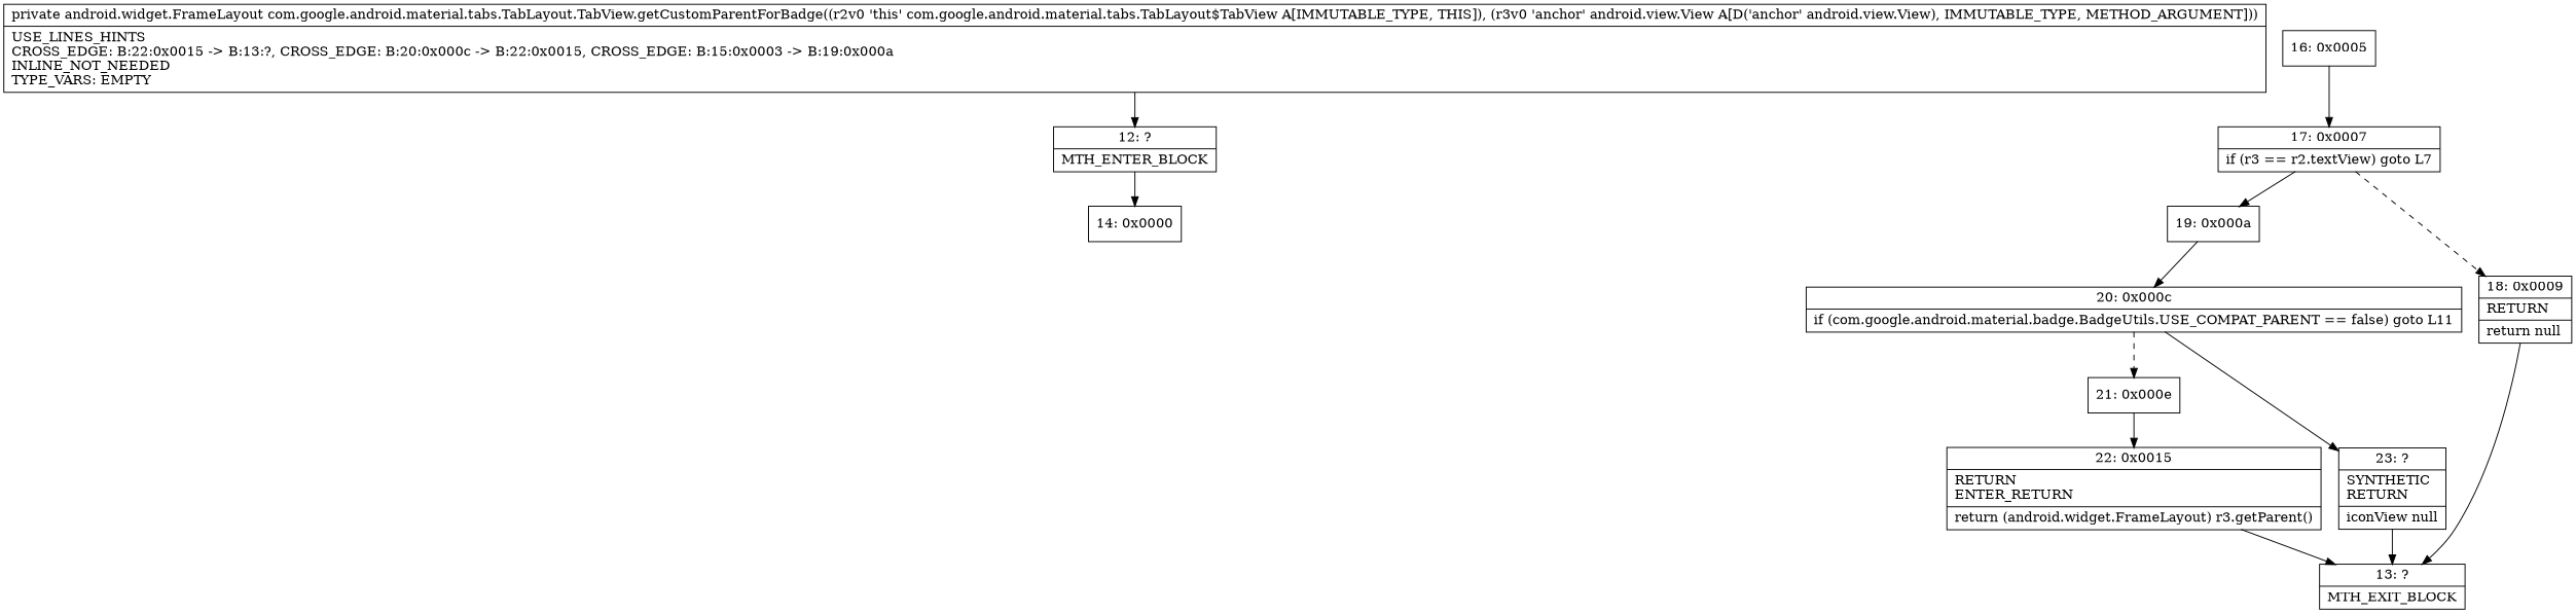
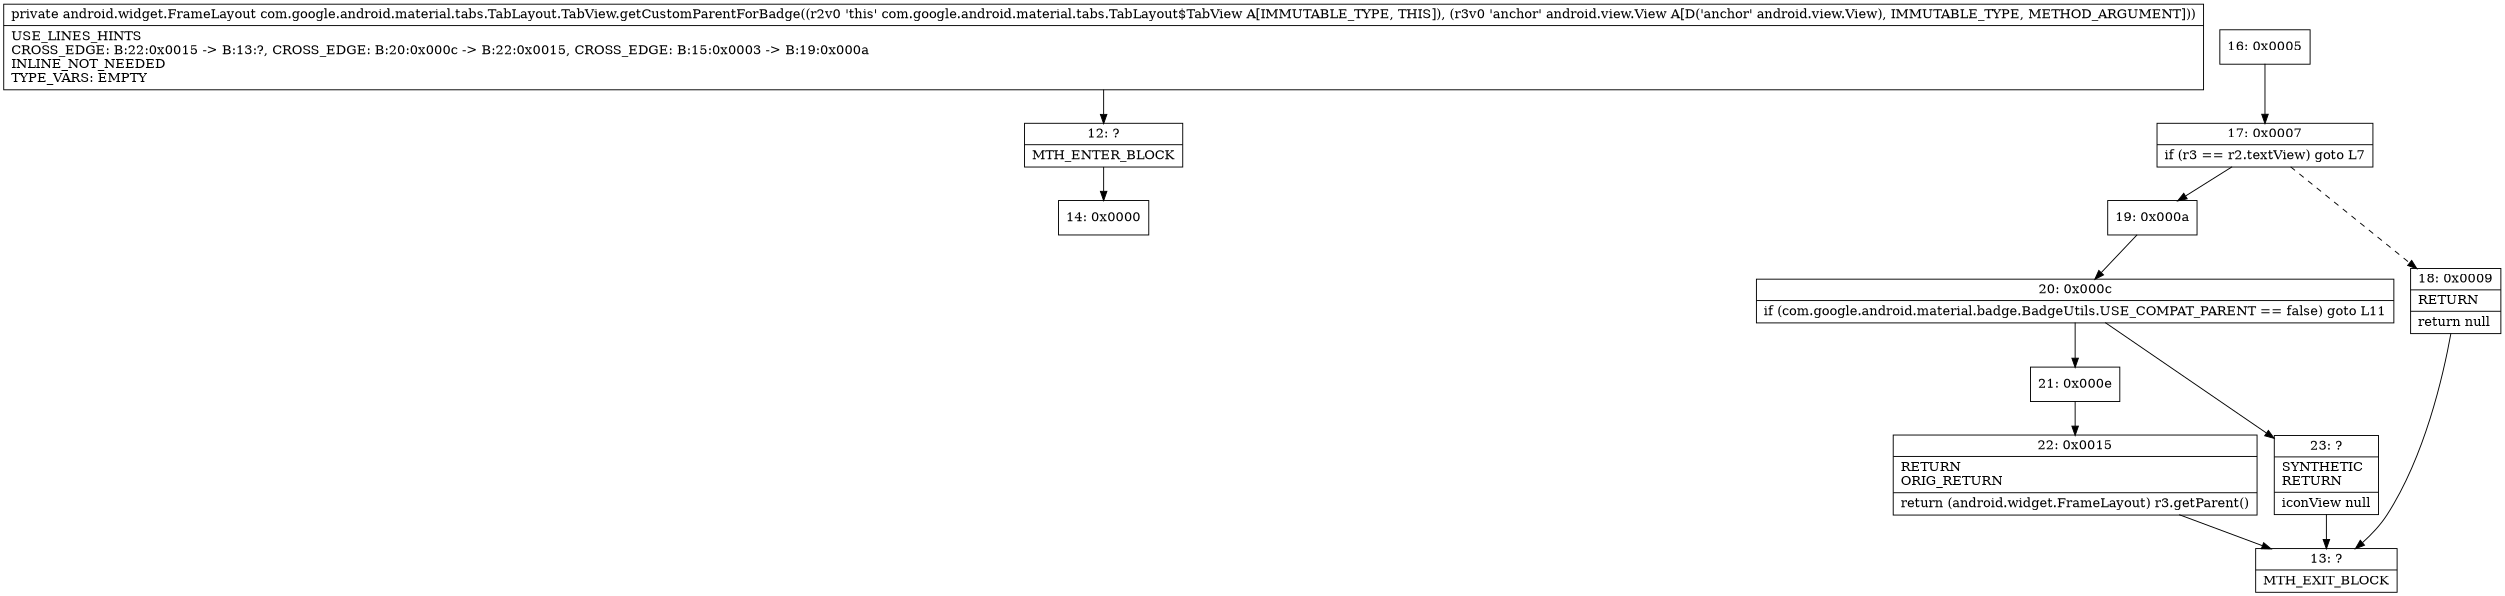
  digraph {
    node [shape=record]
    n1 [label="{12\:\ ?|MTH_ENTER_BLOCK\l}"]
    n2 [label="{14\:\ 0x0000}"]
    n3 [label="{16\:\ 0x0005}"]
    n4 [label="{17\:\ 0x0007|if (r3 == r2.textView) goto L7\l}"]
    n5 [label="{19\:\ 0x000a}"]
    n6 [label="{20\:\ 0x000c|if (com.google.android.material.badge.BadgeUtils.USE_COMPAT_PARENT == false) goto L11\l}"]
    n7 [label="{18\:\ 0x0009|RETURN\l|return null\l}"]
    n8 [label="{13\:\ ?|MTH_EXIT_BLOCK\l}"]
    n9 [label="{21\:\ 0x000e}"]
    n10 [label="{23\:\ ?|SYNTHETIC\lRETURN\l|iconView null\l}"]
-   n11 [label="{22\:\ 0x0015|RETURN\lENTER_RETURN\l|return (android.widget.FrameLayout) r3.getParent()\l}"]
+   n11 [label="{22\:\ 0x0015|RETURN\lORIG_RETURN\l|return (android.widget.FrameLayout) r3.getParent()\l}"]
    n12 [label="{private android.widget.FrameLayout com.google.android.material.tabs.TabLayout.TabView.getCustomParentForBadge((r2v0 'this' com.google.android.material.tabs.TabLayout$TabView A[IMMUTABLE_TYPE, THIS]), (r3v0 'anchor' android.view.View A[D('anchor' android.view.View), IMMUTABLE_TYPE, METHOD_ARGUMENT]))  | USE_LINES_HINTS\lCROSS_EDGE: B:22:0x0015 \-\> B:13:?, CROSS_EDGE: B:20:0x000c \-\> B:22:0x0015, CROSS_EDGE: B:15:0x0003 \-\> B:19:0x000a\lINLINE_NOT_NEEDED\lTYPE_VARS: EMPTY\l}"]
    n1 -> n2
    n3 -> n4
    n4 -> n5
    n4 -> n7 [style=dashed]
    n5 -> n6
-   n6 -> n9 [style=dashed]
+   n6 -> n9 [style=solid]
    n6 -> n10
    n7 -> n8
    n9 -> n11
    n10 -> n8
    n11 -> n8
    n12 -> n1
  }
